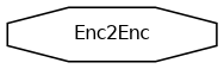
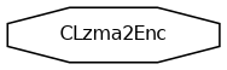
  digraph {
    rankdir=LR
-   n1 [color=black fillcolor=white fontname=Helvetica fontsize=10 height=0.2 label=Enc2Enc shape=octagon style=filled width=0.4]
+   n1 [color=black fillcolor=white fontname=Helvetica fontsize=10 height=0.2 label=CLzma2Enc shape=octagon style=filled width=0.4]
  }
